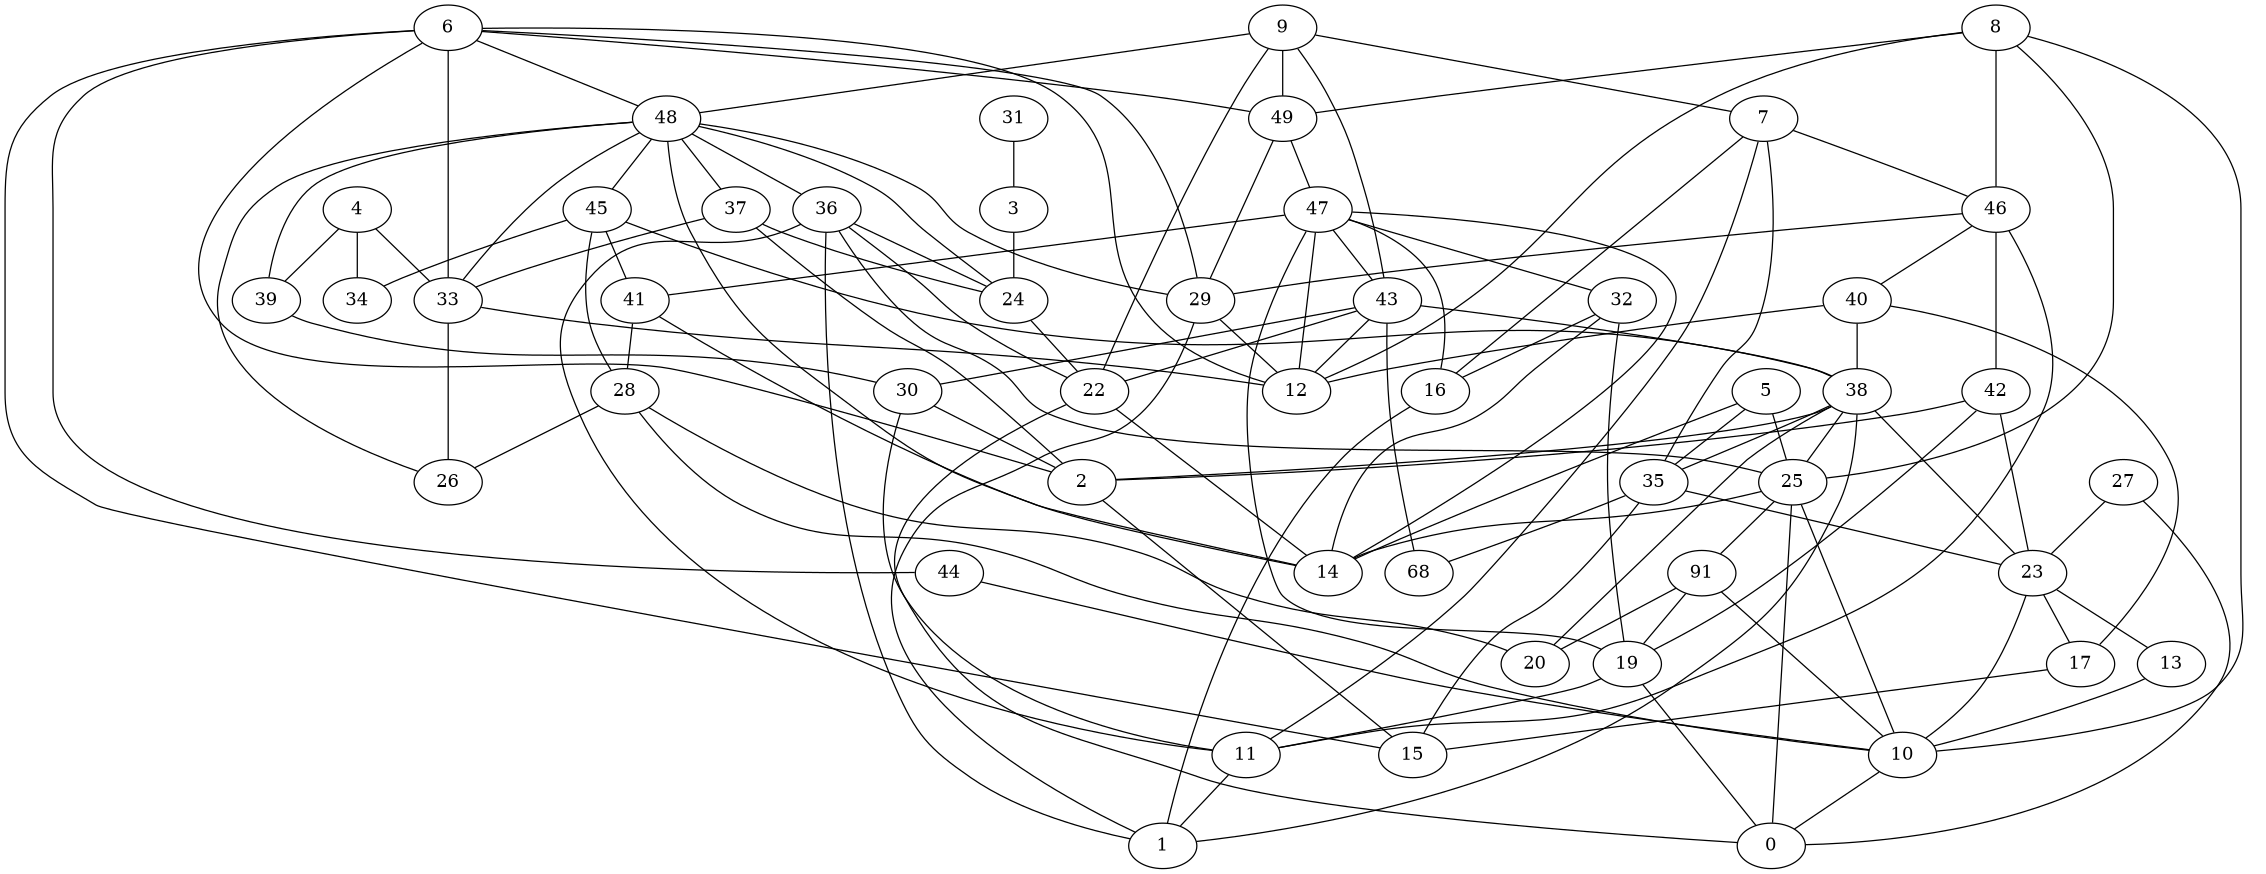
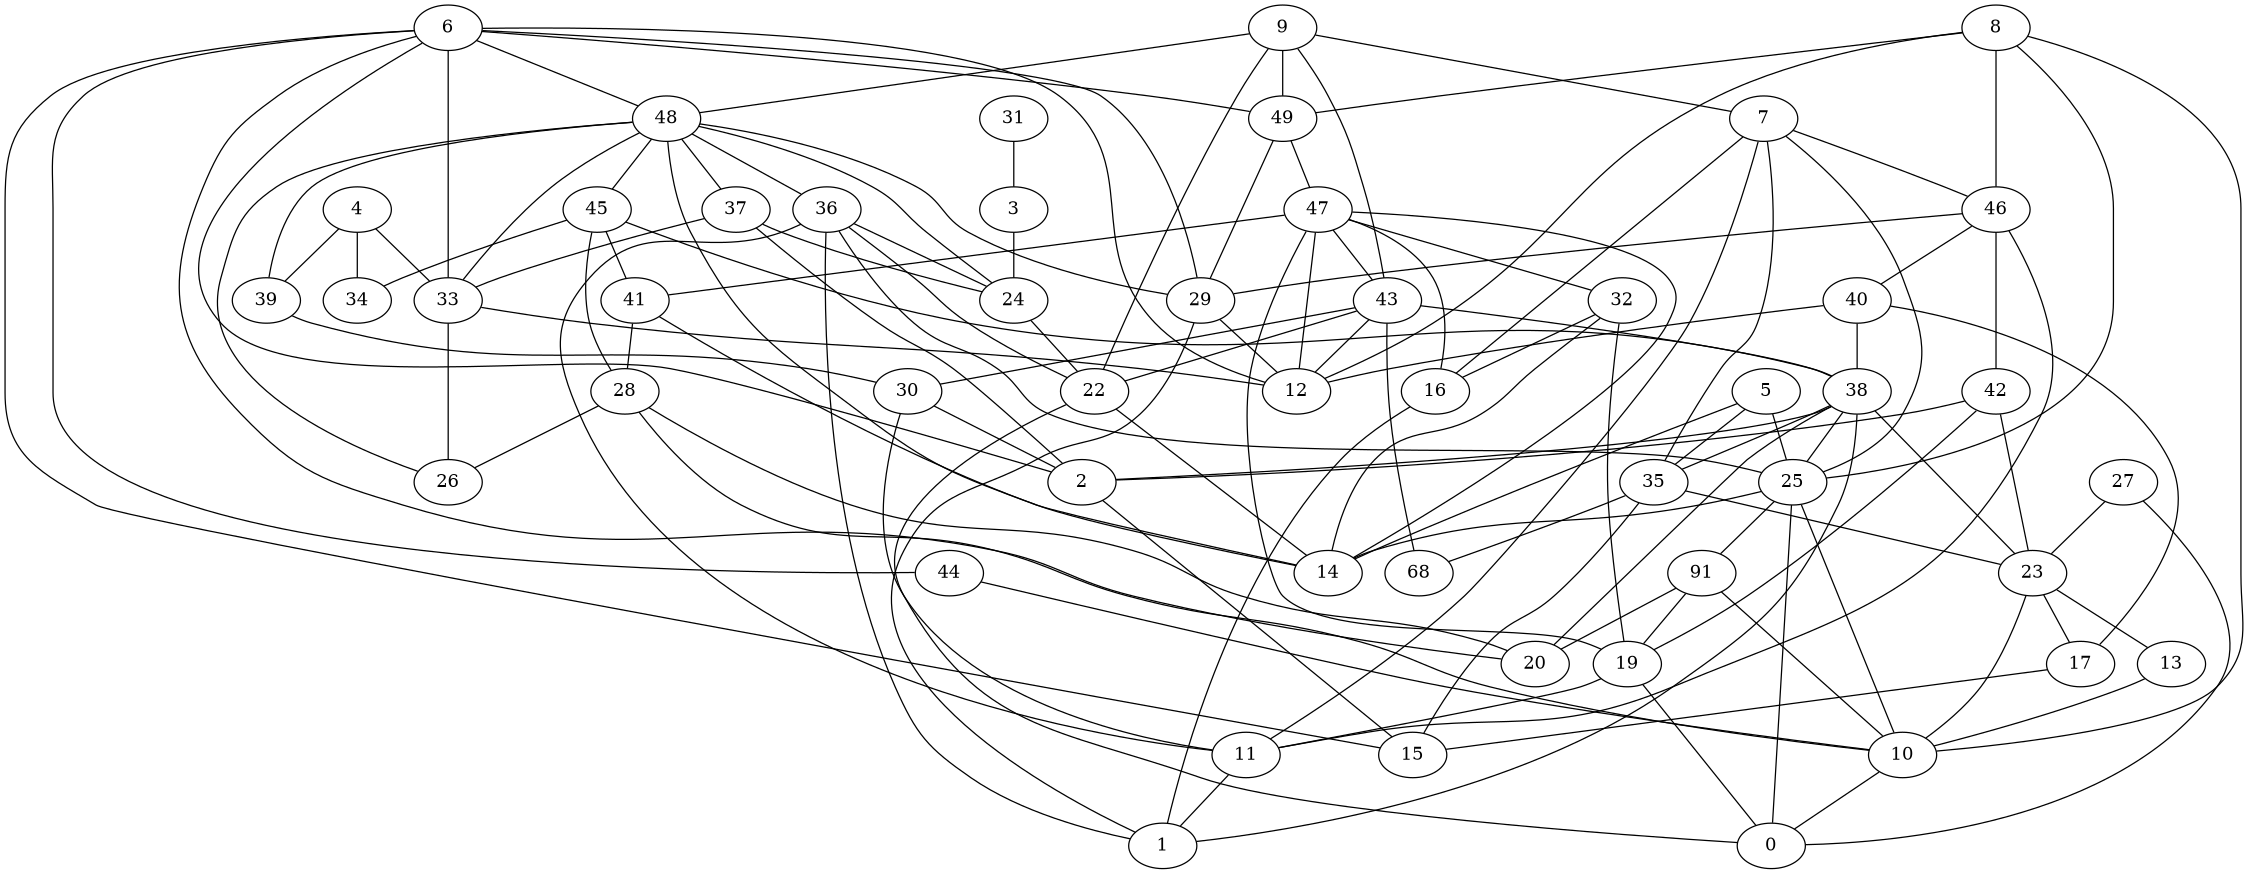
  digraph {
    edge [color=black dir=none]
    5
    14
    35
    25
    31
    3
    24
    22
    0
    8
    10
    46
    49
    12
    44
    43
    38
    n18 [label=68]
    30
    20
    1
    23
    2
    47
    16
    19
    32
    41
    11
    4
    34
    39
    33
    48
    36
    37
    45
    26
    29
    28
    42
    40
    17
    13
    15
    27
    6
    9
    7
    n50 [label=91]
    subgraph sub_1 {
      5
      14
      35
      25
      31
      3
      24
      22
      0
      8
      10
      46
      49
      12
      44
      43
      38
      n18
      30
      20
      1
      23
      2
      47
      16
      19
      32
      41
      11
      4
      34
      39
      33
      48
      36
      37
      45
      26
      29
      28
      42
      40
      17
      13
      15
      27
      6
      9
      7
      n50
    }
    5 -> 14
    5 -> 35
    5 -> 25
    35 -> n18
    35 -> 23
    35 -> 15
    25 -> 14
    25 -> 0
    25 -> 10
    25 -> n50
    31 -> 3
    3 -> 24
    24 -> 22
    22 -> 14
    22 -> 0
    8 -> 25
    8 -> 10
    8 -> 46
    8 -> 49
    8 -> 12
    10 -> 0
    46 -> 11
    46 -> 29
    46 -> 42
    46 -> 40
    49 -> 47
    49 -> 29
    44 -> 10
    43 -> 22
    43 -> 12
    43 -> 38
    43 -> n18
    43 -> 30
    38 -> 35
    38 -> 25
    38 -> 20
    38 -> 1
    38 -> 23
    38 -> 2
    30 -> 2
    30 -> 11
    23 -> 10
    23 -> 17
    23 -> 13
    2 -> 15
    47 -> 14
    47 -> 12
    47 -> 43
    47 -> 16
    47 -> 19
    47 -> 32
    47 -> 41
    16 -> 1
    19 -> 0
    19 -> 11
    32 -> 14
    32 -> 16
    32 -> 19
    41 -> 14
    41 -> 28
    11 -> 1
    4 -> 34
    4 -> 39
    4 -> 33
    39 -> 30
    33 -> 12
    33 -> 26
    48 -> 14
    48 -> 24
    48 -> 39
    48 -> 33
    48 -> 36
    48 -> 37
    48 -> 45
    48 -> 26
    48 -> 29
    36 -> 25
    36 -> 24
    36 -> 22
    36 -> 1
    36 -> 11
    37 -> 24
    37 -> 2
    37 -> 33
    45 -> 38
    45 -> 41
    45 -> 34
    45 -> 28
    29 -> 12
    29 -> 1
    28 -> 10
    28 -> 20
    28 -> 26
    42 -> 23
    42 -> 2
    42 -> 19
    40 -> 12
    40 -> 38
    40 -> 17
    17 -> 15
    13 -> 10
    27 -> 0
    27 -> 23
    6 -> 49
    6 -> 12
    6 -> 44
+   6 -> 20
    6 -> 2
    6 -> 33
    6 -> 48
    6 -> 29
    6 -> 15
    9 -> 22
    9 -> 49
    9 -> 43
    9 -> 48
    9 -> 7
    7 -> 35
+   7 -> 25
    7 -> 46
    7 -> 16
    7 -> 11
    n50 -> 10
    n50 -> 20
    n50 -> 19
  }
